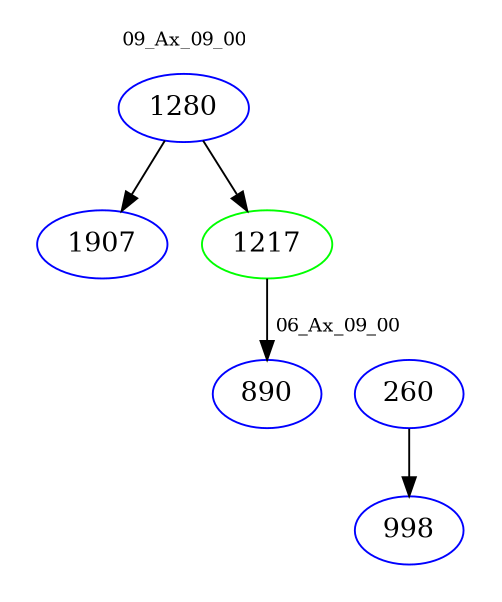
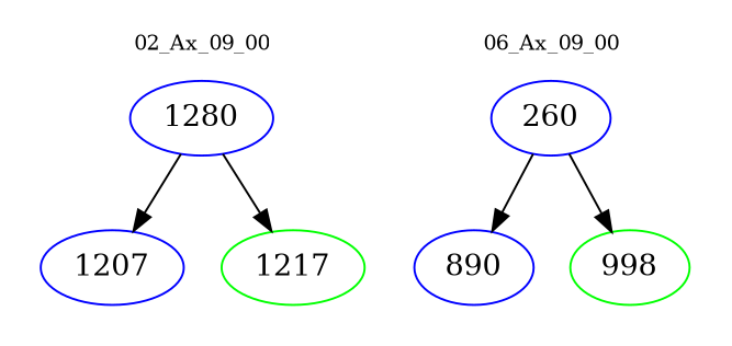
  digraph {
    node [color=blue]
    edge [color=black]
    n1 [label=1280]
-   n2 [label=1907]
+   n2 [label=1207]
    n3 [color=green label=1217]
    n4 [label=260]
    n5 [label=890]
-   n6 [label=998]
+   n6 [color=green label=998]
    subgraph cluster_1 {
      color=white
      fontsize=10
-     label="09_Ax_09_00"
+     label="02_Ax_09_00"
      n1
      n2
      n3
    }
    subgraph cluster_2 {
      color=white
      fontsize=10
      label="06_Ax_09_00"
      n4
      n5
      n6
    }
    n1 -> n2
    n1 -> n3
-   n3 -> n5
+   n4 -> n5
    n4 -> n6
  }
